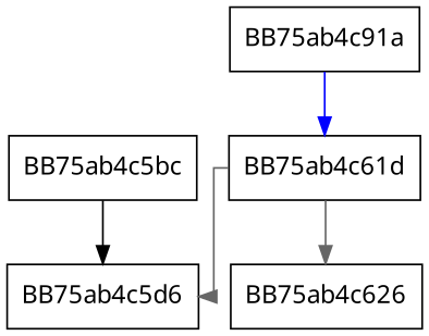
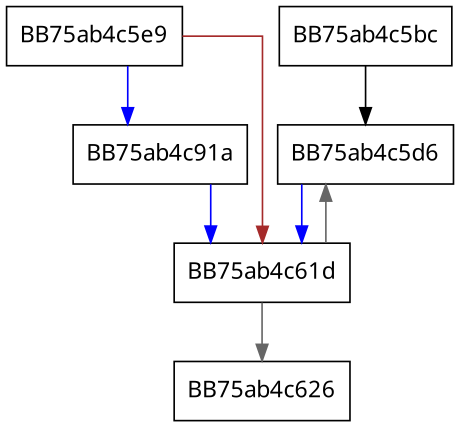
  digraph {
    fontname="Noto Sans"
    splines=ortho
    node [fontname="Noto Sans" shape=box]
    edge [color=blue fontname="Noto Sans"]
    n1 [label=BB75ab4c5d6]
    BB75ab4c5bc
    BB75ab4c61d
    BB75ab4c626
+   BB75ab4c5e9
    n6 [label=BB75ab4c91a]
+   n1 -> BB75ab4c61d
    BB75ab4c5bc -> n1 [color=black]
    BB75ab4c61d -> n1 [color=gray40]
    BB75ab4c61d -> BB75ab4c626 [color=gray40]
+   BB75ab4c5e9 -> BB75ab4c61d [color=brown]
+   BB75ab4c5e9 -> n6
    n6 -> BB75ab4c61d
  }
